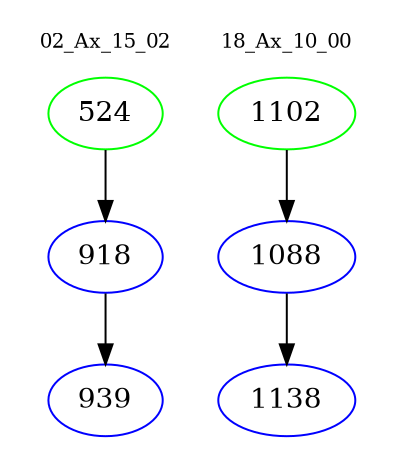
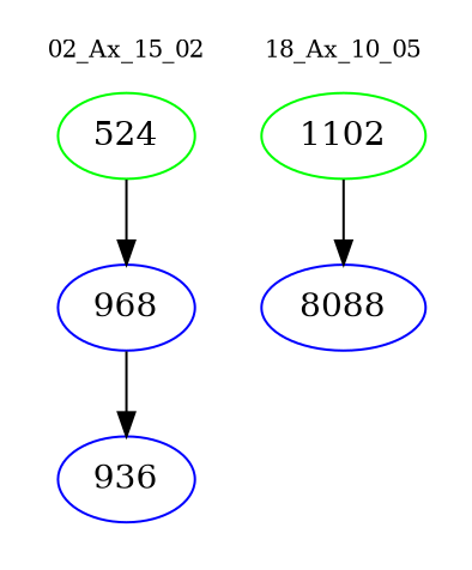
  digraph {
    node [color=blue]
    edge [color=black]
    n1 [color=green label=524]
-   n2 [label=918]
-   n3 [label=939]
+   n2 [label=968]
+   n3 [label=936]
    n4 [color=green label=1102]
-   n5 [label=1088]
-   n6 [label=1138]
+   n5 [label=8088]
    subgraph cluster_1 {
      color=white
      fontsize=10
      label="02_Ax_15_02"
      n1
      n2
      n3
    }
    subgraph cluster_2 {
      color=white
      fontsize=10
-     label="18_Ax_10_00"
+     label="18_Ax_10_05"
      n4
      n5
-     n6
    }
    n1 -> n2
    n2 -> n3
    n4 -> n5
-   n5 -> n6
  }
